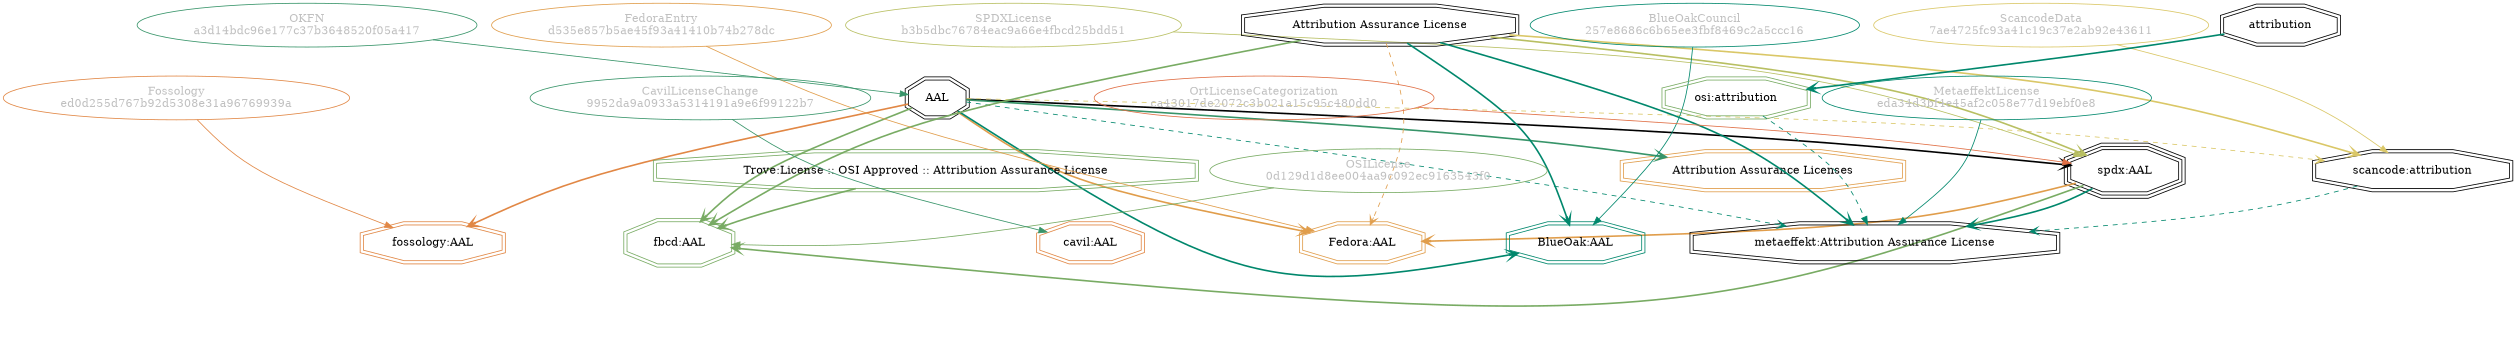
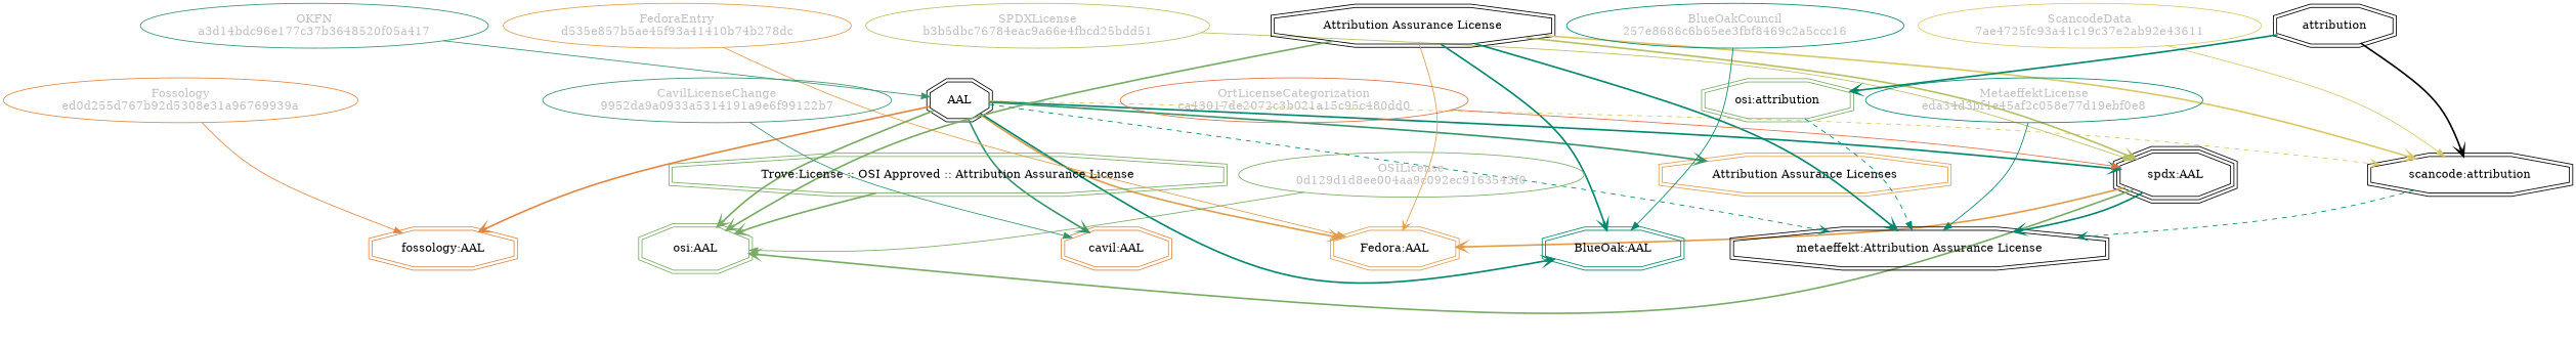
  strict digraph {
    splines=curved
    node [shape=doubleoctagon]
    edge [color="#00876c" weight=0.7 arrowhead=vee style=bold]
    n1 [color="#b8bf62" fillcolor="beige;1" fontcolor=gray label="SPDXLicense\nb3b5dbc76784eac9a66e4fbcd25bdd51" shape=ellipse]
    n2 [label="spdx:AAL" shape=tripleoctagon]
-   n3 [color="#78ab63" label="fbcd:AAL"]
+   n3 [color="#78ab63" label="osi:AAL"]
    n4 [color="#e09d4b" label="Fedora:AAL"]
    n5 [color=black label="metaeffekt:Attribution Assurance License"]
    n6 [label=AAL]
    n7 [color="#00876c" label="BlueOak:AAL"]
    n8 [label="scancode:attribution"]
    n9 [color="#e18745" label="fossology:AAL"]
    n10 [color="#e18745" label="cavil:AAL"]
    n11 [color="#e09d4b" label="Attribution Assurance Licenses"]
    n12 [label="Attribution Assurance License"]
    n13 [color="#78ab63" fillcolor="beige;1" fontcolor=gray label="OSILicense\n0d129d1d8ee004aa9c092ec9163543f0" shape=ellipse]
    n14 [color="#78ab63" label="Trove:License :: OSI Approved :: Attribution Assurance License"]
    n15 [color="#e09d4b" fillcolor="beige;1" fontcolor=gray label="FedoraEntry\nd535e857b5ae45f93a41410b74b278dc" shape=ellipse]
    n16 [color="#00876c" fillcolor="beige;1" fontcolor=gray label="BlueOakCouncil\n257e8686c6b65ee3fbf8469c2a5ccc16" shape=ellipse]
    n17 [color="#dac767" fillcolor="beige;1" fontcolor=gray label="ScancodeData\n7ae4725fc93a41c19c37e2ab92e43611" shape=ellipse]
    n18 [label=attribution]
    n19 [color="#78ab63" label="osi:attribution"]
    n20 [color="#e18745" fillcolor="beige;1" fontcolor=gray label="Fossology\ned0d255d767b92d5308e31a96769939a" shape=ellipse]
    n21 [color="#379469" fillcolor="beige;1" fontcolor=gray label="OKFN\na3d14bdc96e177c37b3648520f05a417" shape=ellipse]
    n22 [color="#e06f45" fillcolor="beige;1" fontcolor=gray label="OrtLicenseCategorization\nca43017de2072c3b021a15c95c480dd0" shape=ellipse]
    n23 [color="#379469" fillcolor="beige;1" fontcolor=gray label="CavilLicenseChange\n9952da9a0933a5314191a9e6f99122b7" shape=ellipse]
    n24 [color="#00876c" fillcolor="beige;1" fontcolor=gray label="MetaeffektLicense\neda34d3bf4e45af2c058e77d19ebf0e8" shape=ellipse]
    n1 -> n2 [color="#b8bf62" weight=0.5 arrowhead="" style=""]
    n2 -> n3 [color="#78ab63"]
    n2 -> n4 [color="#e09d4b"]
    n2 -> n5
-   n6 -> n2 [color=""]
+   n6 -> n2
    n6 -> n3 [color="#78ab63"]
    n6 -> n4 [color="#e09d4b"]
    n6 -> n5 [style=dashed weight=0.5]
    n6 -> n7
    n6 -> n8 [color="#dac767" style=dashed]
    n6 -> n9 [color="#e18745"]
+   n6 -> n10 [color="#379469"]
    n6 -> n11 [color="#379469"]
    n8 -> n5 [style=dashed weight=0.5]
    n12 -> n2 [color="#b8bf62"]
    n12 -> n3 [color="#78ab63"]
-   n12 -> n4 [color="#e09d4b" style=dashed weight=0.5]
+   n12 -> n4 [color="#e09d4b" style=solid weight=0.5]
    n12 -> n5
    n12 -> n7
    n12 -> n8 [color="#dac767"]
    n13 -> n3 [color="#78ab63" weight=0.5 arrowhead="" style=""]
    n14 -> n3 [color="#78ab63"]
    n15 -> n4 [color="#e09d4b" weight=0.5 arrowhead="" style=""]
    n16 -> n7 [weight=0.5 arrowhead="" style=""]
    n17 -> n8 [color="#dac767" weight=0.5 arrowhead="" style=""]
+   n18 -> n8 [color=""]
    n18 -> n19
    n19 -> n5 [arrowhead=normal style=dashed weight=0.5]
    n20 -> n9 [color="#e18745" weight=0.5 arrowhead="" style=""]
    n21 -> n6 [color="#379469" weight=0.5 arrowhead="" style=""]
    n22 -> n2 [color="#e06f45" weight=0.5 arrowhead="" style=""]
    n23 -> n10 [color="#379469" weight=0.5 arrowhead="" style=""]
    n24 -> n5 [weight=0.5 arrowhead="" style=""]
  }
